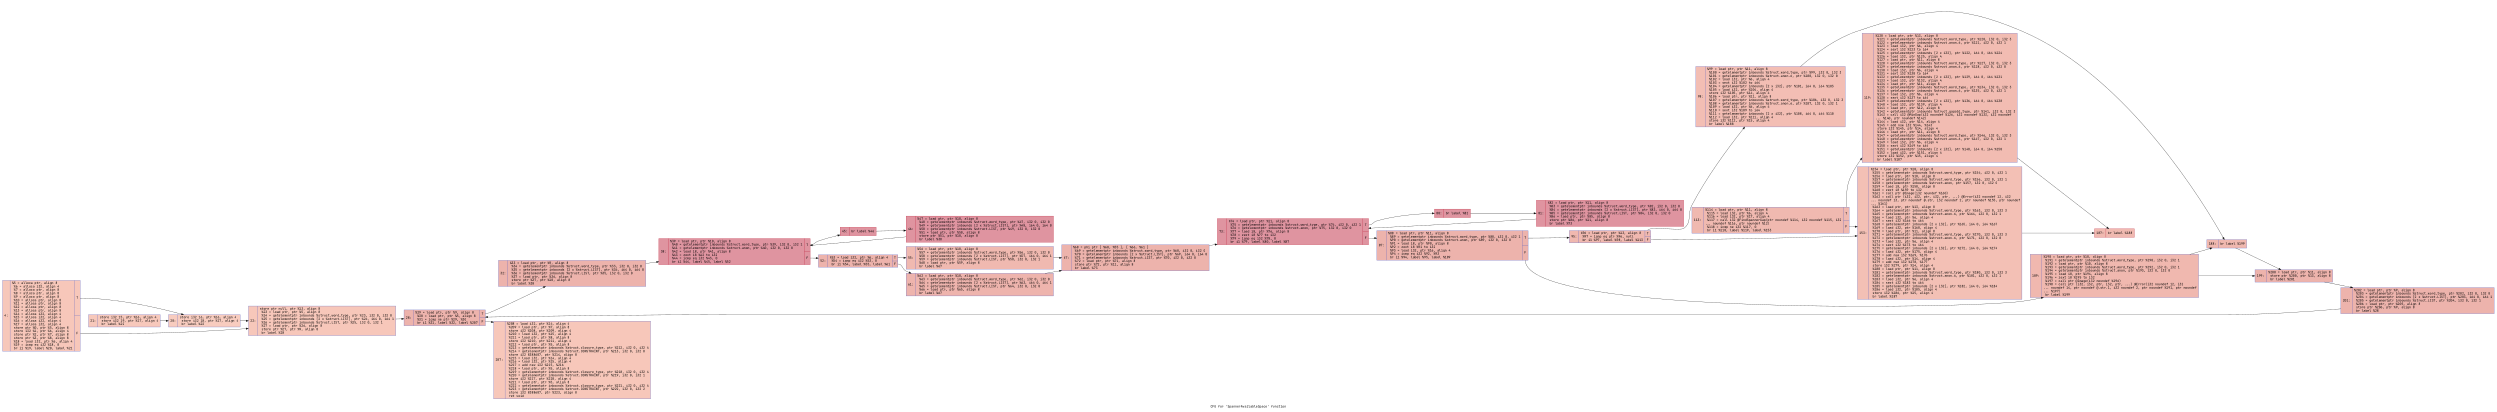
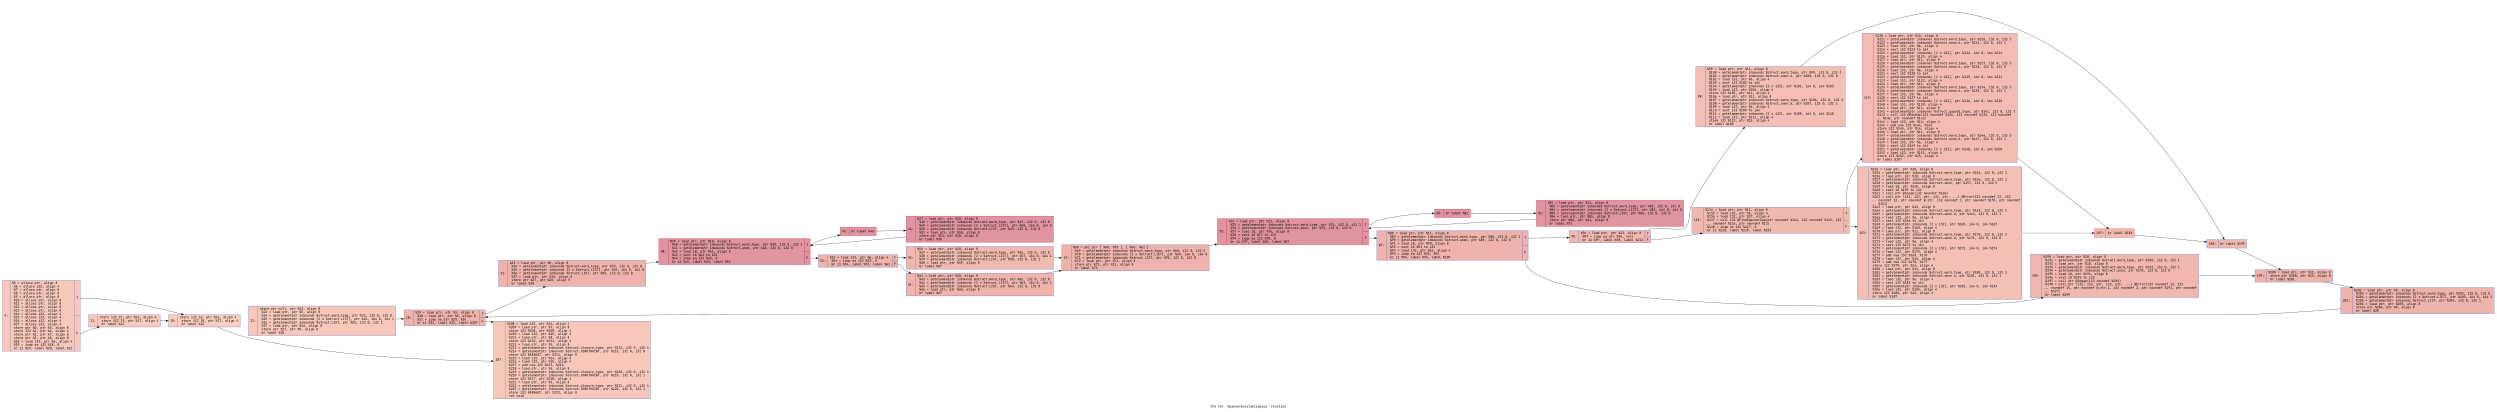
  digraph {
    fontname="JetBrains Mono"
    label="CFG for 'SpannerAvailableSpace' function"
    rankdir=LR
    node [color="#3d50c3ff" fillcolor="#d6524470" fontname="JetBrains Mono" shape=record style=filled]
    edge [fontname="JetBrains Mono"]
    n1 [fillcolor="#ec7f6370" label="{4:\l|  %5 = alloca ptr, align 8\l  %6 = alloca i32, align 4\l  %7 = alloca ptr, align 8\l  %8 = alloca ptr, align 8\l  %9 = alloca ptr, align 8\l  %10 = alloca ptr, align 8\l  %11 = alloca ptr, align 8\l  %12 = alloca ptr, align 8\l  %13 = alloca ptr, align 8\l  %14 = alloca i32, align 4\l  %15 = alloca i32, align 4\l  %16 = alloca i32, align 4\l  %17 = alloca i32, align 4\l  store ptr %0, ptr %5, align 8\l  store i32 %1, ptr %6, align 4\l  store ptr %2, ptr %7, align 8\l  store ptr %3, ptr %8, align 8\l  %18 = load i32, ptr %6, align 4\l  %19 = icmp eq i32 %18, 0\l  br i1 %19, label %20, label %21\l|{<s0>T|<s1>F}}"]
    n2 [fillcolor="#f08b6e70" label="{20:\l|  store i32 16, ptr %16, align 4\l  store i32 18, ptr %17, align 4\l  br label %22\l}"]
    n3 [fillcolor="#ed836670" label="{21:\l|  store i32 15, ptr %16, align 4\l  store i32 19, ptr %17, align 4\l  br label %22\l}"]
    n4 [fillcolor="#ec7f6370" label="{22:\l|  store ptr null, ptr %13, align 8\l  %23 = load ptr, ptr %5, align 8\l  %24 = getelementptr inbounds %struct.word_type, ptr %23, i32 0, i32 0\l  %25 = getelementptr inbounds [2 x %struct.LIST], ptr %24, i64 0, i64 1\l  %26 = getelementptr inbounds %struct.LIST, ptr %25, i32 0, i32 1\l  %27 = load ptr, ptr %26, align 8\l  store ptr %27, ptr %9, align 8\l  br label %28\l}"]
    n5 [label="{28:\l|  %29 = load ptr, ptr %9, align 8\l  %30 = load ptr, ptr %5, align 8\l  %31 = icmp ne ptr %29, %30\l  br i1 %31, label %32, label %207\l|{<s0>T|<s1>F}}"]
    n6 [label="{32:\l|  %33 = load ptr, ptr %9, align 8\l  %34 = getelementptr inbounds %struct.word_type, ptr %33, i32 0, i32 0\l  %35 = getelementptr inbounds [2 x %struct.LIST], ptr %34, i64 0, i64 0\l  %36 = getelementptr inbounds %struct.LIST, ptr %35, i32 0, i32 0\l  %37 = load ptr, ptr %36, align 8\l  store ptr %37, ptr %10, align 8\l  br label %38\l}"]
    n7 [fillcolor="#ec7f6370" label="{207:\l|  %208 = load i32, ptr %14, align 4\l  %209 = load ptr, ptr %7, align 8\l  store i32 %208, ptr %209, align 4\l  %210 = load i32, ptr %15, align 4\l  %211 = load ptr, ptr %8, align 8\l  store i32 %210, ptr %211, align 4\l  %212 = load ptr, ptr %5, align 8\l  %213 = getelementptr inbounds %struct.closure_type, ptr %212, i32 0, i32 4\l  %214 = getelementptr inbounds %struct.CONSTRAINT, ptr %213, i32 0, i32 0\l  store i32 8388607, ptr %214, align 8\l  %215 = load i32, ptr %14, align 4\l  %216 = load i32, ptr %15, align 4\l  %217 = add nsw i32 %215, %216\l  %218 = load ptr, ptr %5, align 8\l  %219 = getelementptr inbounds %struct.closure_type, ptr %218, i32 0, i32 4\l  %220 = getelementptr inbounds %struct.CONSTRAINT, ptr %219, i32 0, i32 1\l  store i32 %217, ptr %220, align 4\l  %221 = load ptr, ptr %5, align 8\l  %222 = getelementptr inbounds %struct.closure_type, ptr %221, i32 0, i32 4\l  %223 = getelementptr inbounds %struct.CONSTRAINT, ptr %222, i32 0, i32 2\l  store i32 8388607, ptr %223, align 8\l  ret void\l}"]
    n8 [color="#b70d28ff" fillcolor="#b70d2870" label="{38:\l|  %39 = load ptr, ptr %10, align 8\l  %40 = getelementptr inbounds %struct.word_type, ptr %39, i32 0, i32 1\l  %41 = getelementptr inbounds %struct.anon, ptr %40, i32 0, i32 0\l  %42 = load i8, ptr %41, align 8\l  %43 = zext i8 %42 to i32\l  %44 = icmp eq i32 %43, 0\l  br i1 %44, label %45, label %52\l|{<s0>T|<s1>F}}"]
    n9 [color="#b70d28ff" fillcolor="#b70d2870" label="{45:\l|  br label %46\l}"]
    n10 [label="{52:\l|  %53 = load i32, ptr %6, align 4\l  %54 = icmp eq i32 %53, 0\l  br i1 %54, label %55, label %61\l|{<s0>T|<s1>F}}"]
    n11 [color="#b70d28ff" fillcolor="#b70d2870" label="{46:\l|  %47 = load ptr, ptr %10, align 8\l  %48 = getelementptr inbounds %struct.word_type, ptr %47, i32 0, i32 0\l  %49 = getelementptr inbounds [2 x %struct.LIST], ptr %48, i64 0, i64 0\l  %50 = getelementptr inbounds %struct.LIST, ptr %49, i32 0, i32 0\l  %51 = load ptr, ptr %50, align 8\l  store ptr %51, ptr %10, align 8\l  br label %38\l}"]
    n12 [fillcolor="#de614d70" label="{55:\l|  %56 = load ptr, ptr %10, align 8\l  %57 = getelementptr inbounds %struct.word_type, ptr %56, i32 0, i32 0\l  %58 = getelementptr inbounds [2 x %struct.LIST], ptr %57, i64 0, i64 1\l  %59 = getelementptr inbounds %struct.LIST, ptr %58, i32 0, i32 1\l  %60 = load ptr, ptr %59, align 8\l  br label %67\l}"]
    n13 [fillcolor="#d8564670" label="{61:\l|  %62 = load ptr, ptr %10, align 8\l  %63 = getelementptr inbounds %struct.word_type, ptr %62, i32 0, i32 0\l  %64 = getelementptr inbounds [2 x %struct.LIST], ptr %63, i64 0, i64 1\l  %65 = getelementptr inbounds %struct.LIST, ptr %64, i32 0, i32 0\l  %66 = load ptr, ptr %65, align 8\l  br label %67\l}"]
    n14 [label="{67:\l|  %68 = phi ptr [ %60, %55 ], [ %66, %61 ]\l  %69 = getelementptr inbounds %struct.word_type, ptr %68, i32 0, i32 0\l  %70 = getelementptr inbounds [2 x %struct.LIST], ptr %69, i64 0, i64 0\l  %71 = getelementptr inbounds %struct.LIST, ptr %70, i32 0, i32 0\l  %72 = load ptr, ptr %71, align 8\l  store ptr %72, ptr %11, align 8\l  br label %73\l}"]
    n15 [color="#b70d28ff" fillcolor="#b70d2870" label="{73:\l|  %74 = load ptr, ptr %11, align 8\l  %75 = getelementptr inbounds %struct.word_type, ptr %74, i32 0, i32 1\l  %76 = getelementptr inbounds %struct.anon, ptr %75, i32 0, i32 0\l  %77 = load i8, ptr %76, align 8\l  %78 = zext i8 %77 to i32\l  %79 = icmp eq i32 %78, 0\l  br i1 %79, label %80, label %87\l|{<s0>T|<s1>F}}"]
    n16 [color="#b70d28ff" fillcolor="#b70d2870" label="{80:\l|  br label %81\l}"]
    n17 [label="{87:\l|  %88 = load ptr, ptr %11, align 8\l  %89 = getelementptr inbounds %struct.word_type, ptr %88, i32 0, i32 1\l  %90 = getelementptr inbounds %struct.anon, ptr %89, i32 0, i32 0\l  %91 = load i8, ptr %90, align 8\l  %92 = zext i8 %91 to i32\l  %93 = load i32, ptr %16, align 4\l  %94 = icmp eq i32 %92, %93\l  br i1 %94, label %95, label %189\l|{<s0>T|<s1>F}}"]
    n18 [color="#b70d28ff" fillcolor="#b70d2870" label="{81:\l|  %82 = load ptr, ptr %11, align 8\l  %83 = getelementptr inbounds %struct.word_type, ptr %82, i32 0, i32 0\l  %84 = getelementptr inbounds [2 x %struct.LIST], ptr %83, i64 0, i64 0\l  %85 = getelementptr inbounds %struct.LIST, ptr %84, i32 0, i32 0\l  %86 = load ptr, ptr %85, align 8\l  store ptr %86, ptr %11, align 8\l  br label %73\l}"]
    n19 [fillcolor="#dc5d4a70" label="{95:\l|  %96 = load ptr, ptr %13, align 8\l  %97 = icmp eq ptr %96, null\l  br i1 %97, label %98, label %113\l|{<s0>T|<s1>F}}"]
    n20 [fillcolor="#dc5d4a70" label="{189:\l|  %190 = load ptr, ptr %10, align 8\l  %191 = getelementptr inbounds %struct.word_type, ptr %190, i32 0, i32 1\l  %192 = load ptr, ptr %10, align 8\l  %193 = getelementptr inbounds %struct.word_type, ptr %192, i32 0, i32 1\l  %194 = getelementptr inbounds %struct.anon, ptr %193, i32 0, i32 0\l  %195 = load i8, ptr %194, align 8\l  %196 = zext i8 %195 to i32\l  %197 = call ptr @Image(i32 noundef %196)\l  %198 = call ptr (i32, i32, ptr, i32, ptr, ...) @Error(i32 noundef 12, i32\l... noundef 14, ptr noundef @.str.1, i32 noundef 2, ptr noundef %191, ptr noundef\l... %197)\l  br label %199\l}"]
    n21 [fillcolor="#e36c5570" label="{98:\l|  %99 = load ptr, ptr %11, align 8\l  %100 = getelementptr inbounds %struct.word_type, ptr %99, i32 0, i32 3\l  %101 = getelementptr inbounds %struct.anon.6, ptr %100, i32 0, i32 0\l  %102 = load i32, ptr %6, align 4\l  %103 = sext i32 %102 to i64\l  %104 = getelementptr inbounds [2 x i32], ptr %101, i64 0, i64 %103\l  %105 = load i32, ptr %104, align 4\l  store i32 %105, ptr %14, align 4\l  %106 = load ptr, ptr %11, align 8\l  %107 = getelementptr inbounds %struct.word_type, ptr %106, i32 0, i32 3\l  %108 = getelementptr inbounds %struct.anon.6, ptr %107, i32 0, i32 1\l  %109 = load i32, ptr %6, align 4\l  %110 = sext i32 %109 to i64\l  %111 = getelementptr inbounds [2 x i32], ptr %108, i64 0, i64 %110\l  %112 = load i32, ptr %111, align 4\l  store i32 %112, ptr %15, align 4\l  br label %188\l}"]
    n22 [fillcolor="#de614d70" label="{113:\l|  %114 = load ptr, ptr %11, align 8\l  %115 = load i32, ptr %6, align 4\l  %116 = load i32, ptr %17, align 4\l  %117 = call i32 @FindSpannerGap(ptr noundef %114, i32 noundef %115, i32\l... noundef %116, ptr noundef %12)\l  %118 = icmp ne i32 %117, 0\l  br i1 %118, label %119, label %153\l|{<s0>T|<s1>F}}"]
    n23 [label="{199:\l|  %200 = load ptr, ptr %11, align 8\l  store ptr %200, ptr %13, align 8\l  br label %201\l}"]
    n24 [fillcolor="#dc5d4a70" label="{188:\l|  br label %199\l}"]
    n25 [fillcolor="#e1675170" label="{119:\l|  %120 = load ptr, ptr %13, align 8\l  %121 = getelementptr inbounds %struct.word_type, ptr %120, i32 0, i32 3\l  %122 = getelementptr inbounds %struct.anon.6, ptr %121, i32 0, i32 1\l  %123 = load i32, ptr %6, align 4\l  %124 = sext i32 %123 to i64\l  %125 = getelementptr inbounds [2 x i32], ptr %122, i64 0, i64 %124\l  %126 = load i32, ptr %125, align 4\l  %127 = load ptr, ptr %11, align 8\l  %128 = getelementptr inbounds %struct.word_type, ptr %127, i32 0, i32 3\l  %129 = getelementptr inbounds %struct.anon.6, ptr %128, i32 0, i32 0\l  %130 = load i32, ptr %6, align 4\l  %131 = sext i32 %130 to i64\l  %132 = getelementptr inbounds [2 x i32], ptr %129, i64 0, i64 %131\l  %133 = load i32, ptr %132, align 4\l  %134 = load ptr, ptr %11, align 8\l  %135 = getelementptr inbounds %struct.word_type, ptr %134, i32 0, i32 3\l  %136 = getelementptr inbounds %struct.anon.6, ptr %135, i32 0, i32 1\l  %137 = load i32, ptr %6, align 4\l  %138 = sext i32 %137 to i64\l  %139 = getelementptr inbounds [2 x i32], ptr %136, i64 0, i64 %138\l  %140 = load i32, ptr %139, align 4\l  %141 = load ptr, ptr %12, align 8\l  %142 = getelementptr inbounds %struct.gapobj_type, ptr %141, i32 0, i32 3\l  %143 = call i32 @MinGap(i32 noundef %126, i32 noundef %133, i32 noundef\l... %140, ptr noundef %142)\l  %144 = load i32, ptr %14, align 4\l  %145 = add nsw i32 %144, %143\l  store i32 %145, ptr %14, align 4\l  %146 = load ptr, ptr %11, align 8\l  %147 = getelementptr inbounds %struct.word_type, ptr %146, i32 0, i32 3\l  %148 = getelementptr inbounds %struct.anon.6, ptr %147, i32 0, i32 1\l  %149 = load i32, ptr %6, align 4\l  %150 = sext i32 %149 to i64\l  %151 = getelementptr inbounds [2 x i32], ptr %148, i64 0, i64 %150\l  %152 = load i32, ptr %151, align 4\l  store i32 %152, ptr %15, align 4\l  br label %187\l}"]
    n26 [fillcolor="#e5705870" label="{153:\l|  %154 = load ptr, ptr %10, align 8\l  %155 = getelementptr inbounds %struct.word_type, ptr %154, i32 0, i32 1\l  %156 = load ptr, ptr %10, align 8\l  %157 = getelementptr inbounds %struct.word_type, ptr %156, i32 0, i32 1\l  %158 = getelementptr inbounds %struct.anon, ptr %157, i32 0, i32 0\l  %159 = load i8, ptr %158, align 8\l  %160 = zext i8 %159 to i32\l  %161 = call ptr @Image(i32 noundef %160)\l  %162 = call ptr (i32, i32, ptr, i32, ptr, ...) @Error(i32 noundef 12, i32\l... noundef 13, ptr noundef @.str, i32 noundef 2, ptr noundef %155, ptr noundef\l... %161)\l  %163 = load ptr, ptr %13, align 8\l  %164 = getelementptr inbounds %struct.word_type, ptr %163, i32 0, i32 3\l  %165 = getelementptr inbounds %struct.anon.6, ptr %164, i32 0, i32 1\l  %166 = load i32, ptr %6, align 4\l  %167 = sext i32 %166 to i64\l  %168 = getelementptr inbounds [2 x i32], ptr %165, i64 0, i64 %167\l  %169 = load i32, ptr %168, align 4\l  %170 = load ptr, ptr %11, align 8\l  %171 = getelementptr inbounds %struct.word_type, ptr %170, i32 0, i32 3\l  %172 = getelementptr inbounds %struct.anon.6, ptr %171, i32 0, i32 0\l  %173 = load i32, ptr %6, align 4\l  %174 = sext i32 %173 to i64\l  %175 = getelementptr inbounds [2 x i32], ptr %172, i64 0, i64 %174\l  %176 = load i32, ptr %175, align 4\l  %177 = add nsw i32 %169, %176\l  %178 = load i32, ptr %14, align 4\l  %179 = add nsw i32 %178, %177\l  store i32 %179, ptr %14, align 4\l  %180 = load ptr, ptr %11, align 8\l  %181 = getelementptr inbounds %struct.word_type, ptr %180, i32 0, i32 3\l  %182 = getelementptr inbounds %struct.anon.6, ptr %181, i32 0, i32 1\l  %183 = load i32, ptr %6, align 4\l  %184 = sext i32 %183 to i64\l  %185 = getelementptr inbounds [2 x i32], ptr %182, i64 0, i64 %184\l  %186 = load i32, ptr %185, align 4\l  store i32 %186, ptr %15, align 4\l  br label %187\l}"]
    n27 [label="{201:\l|  %202 = load ptr, ptr %9, align 8\l  %203 = getelementptr inbounds %struct.word_type, ptr %202, i32 0, i32 0\l  %204 = getelementptr inbounds [2 x %struct.LIST], ptr %203, i64 0, i64 1\l  %205 = getelementptr inbounds %struct.LIST, ptr %204, i32 0, i32 1\l  %206 = load ptr, ptr %205, align 8\l  store ptr %206, ptr %9, align 8\l  br label %28\l}"]
    n28 [color="#b70d28ff" fillcolor="#de614d70" label="{187:\l|  br label %188\l}"]
    n1 -> n2 [tailport=s0]
-   n1 -> n4 [tailport=s1]
-   n2 -> n4
+   n1 -> n3 [tailport=s1]
+   n2 -> n7
    n3 -> n2
    n4 -> n5
    n5 -> n6 [tailport=s0]
    n5 -> n7 [tailport=s1]
    n6 -> n8
    n8 -> n9 [tailport=s0]
    n8 -> n10 [tailport=s1]
    n9 -> n11
    n10 -> n12 [tailport=s0]
    n10 -> n13 [tailport=s1]
    n11 -> n8
    n12 -> n14
    n13 -> n14
    n14 -> n15
    n15 -> n16 [tailport=s0]
    n15 -> n17 [tailport=s1]
    n16 -> n18
    n17 -> n19 [tailport=s0]
    n17 -> n20 [tailport=s1]
    n18 -> n15
    n19 -> n21 [tailport=s0]
-   n19 -> n26 [tailport=s1]
+   n19 -> n22 [tailport=s1]
    n20 -> n23
    n21 -> n24
    n22 -> n25 [tailport=s0]
    n22 -> n26 [tailport=s1]
    n23 -> n27
    n24 -> n23
    n25 -> n28
    n26 -> n28
    n27 -> n5
-   n20 -> n24
+   n28 -> n24
  }
